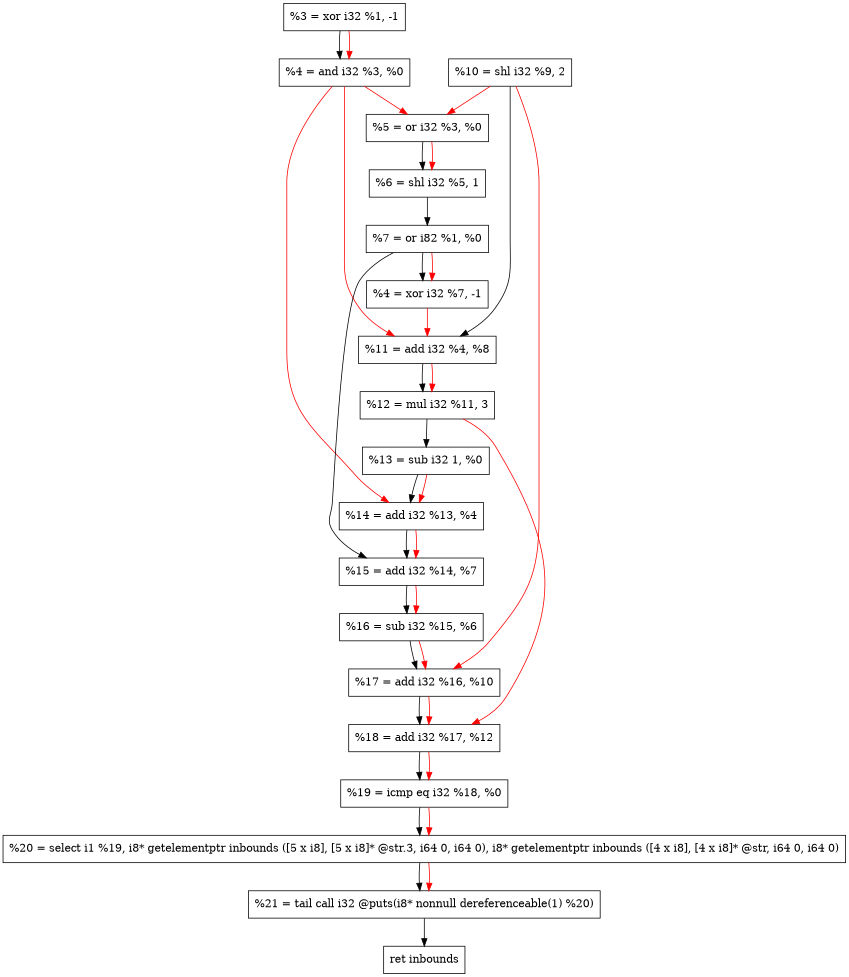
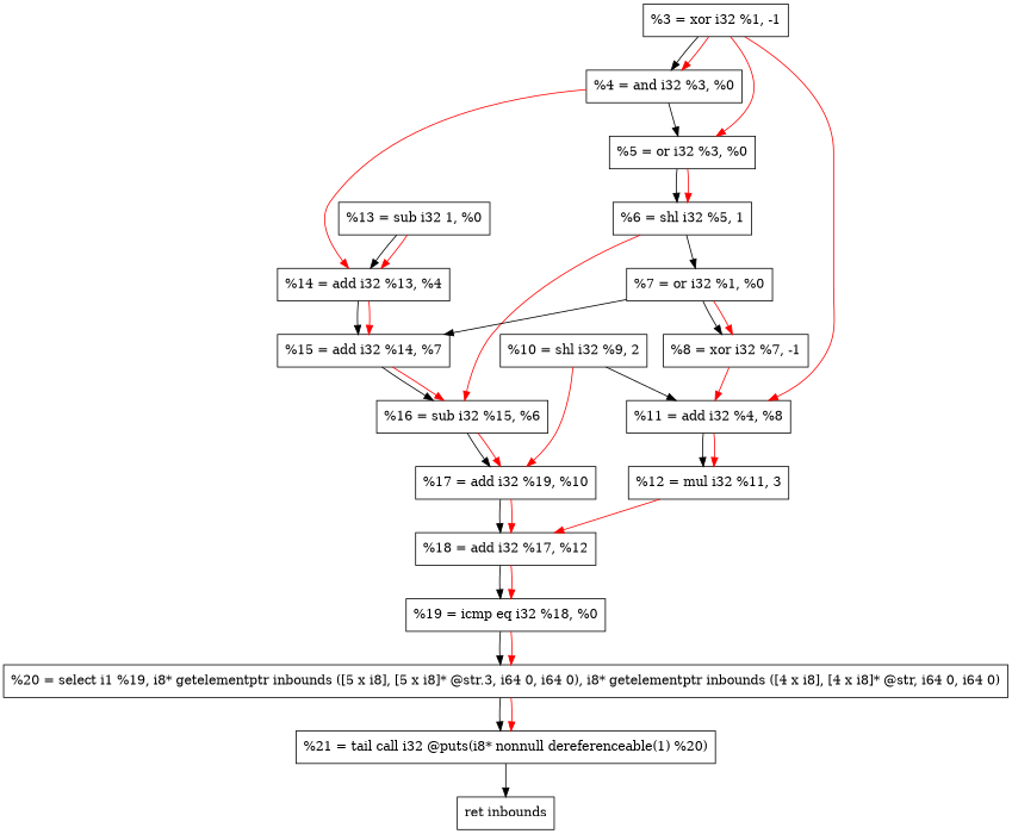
  digraph {
    node [shape=record]
    edge [color=red]
    n1 [label="  %3 = xor i32 %1, -1"]
    n2 [label="  %4 = and i32 %3, %0"]
    n3 [label="  %5 = or i32 %3, %0"]
    n4 [label="  %11 = add i32 %4, %8"]
    n5 [label="  %14 = add i32 %13, %4"]
    n6 [label="  %6 = shl i32 %5, 1"]
    n7 [label="  %12 = mul i32 %11, 3"]
    n8 [label="  %15 = add i32 %14, %7"]
-   n9 [label="%7 = or i82 %1, %0"]
+   n9 [label="  %7 = or i32 %1, %0"]
    n10 [label="  %16 = sub i32 %15, %6"]
-   n11 [label="%4 = xor i32 %7, -1"]
-   n12 [label="  %17 = add i32 %16, %10"]
+   n11 [label="  %8 = xor i32 %7, -1"]
+   n12 [label="%17 = add i32 %19, %10"]
    n13 [label="  %10 = shl i32 %9, 2"]
    n14 [label="  %18 = add i32 %17, %12"]
    n15 [label="  %13 = sub i32 1, %0"]
    n16 [label="  %19 = icmp eq i32 %18, %0"]
    n17 [label="  %20 = select i1 %19, i8* getelementptr inbounds ([5 x i8], [5 x i8]* @str.3, i64 0, i64 0), i8* getelementptr inbounds ([4 x i8], [4 x i8]* @str, i64 0, i64 0)"]
    n18 [label="  %21 = tail call i32 @puts(i8* nonnull dereferenceable(1) %20)"]
    n19 [label="ret inbounds"]
    n1 -> n2 [color=""]
    n1 -> n2
-   n13 -> n3
-   n2 -> n3
-   n2 -> n4
+   n1 -> n3
+   n2 -> n3 [color=""]
+   n1 -> n4
    n2 -> n5
    n3 -> n6 [color=""]
    n3 -> n6
    n4 -> n7 [color=""]
    n4 -> n7
    n5 -> n8 [color=""]
    n5 -> n8
    n6 -> n9 [color=""]
+   n6 -> n10
    n7 -> n14
-   n7 -> n15 [color=""]
    n8 -> n10 [color=""]
    n8 -> n10
    n9 -> n8 [color=black]
    n9 -> n11 [color=""]
    n9 -> n11
    n10 -> n12 [color=""]
    n10 -> n12
    n11 -> n4
    n12 -> n14 [color=""]
    n12 -> n14
    n13 -> n4 [color=""]
    n13 -> n12
    n14 -> n16 [color=""]
    n14 -> n16
    n15 -> n5 [color=""]
    n15 -> n5
    n16 -> n17 [color=""]
    n16 -> n17
    n17 -> n18 [color=""]
    n17 -> n18
    n18 -> n19 [color=""]
  }
